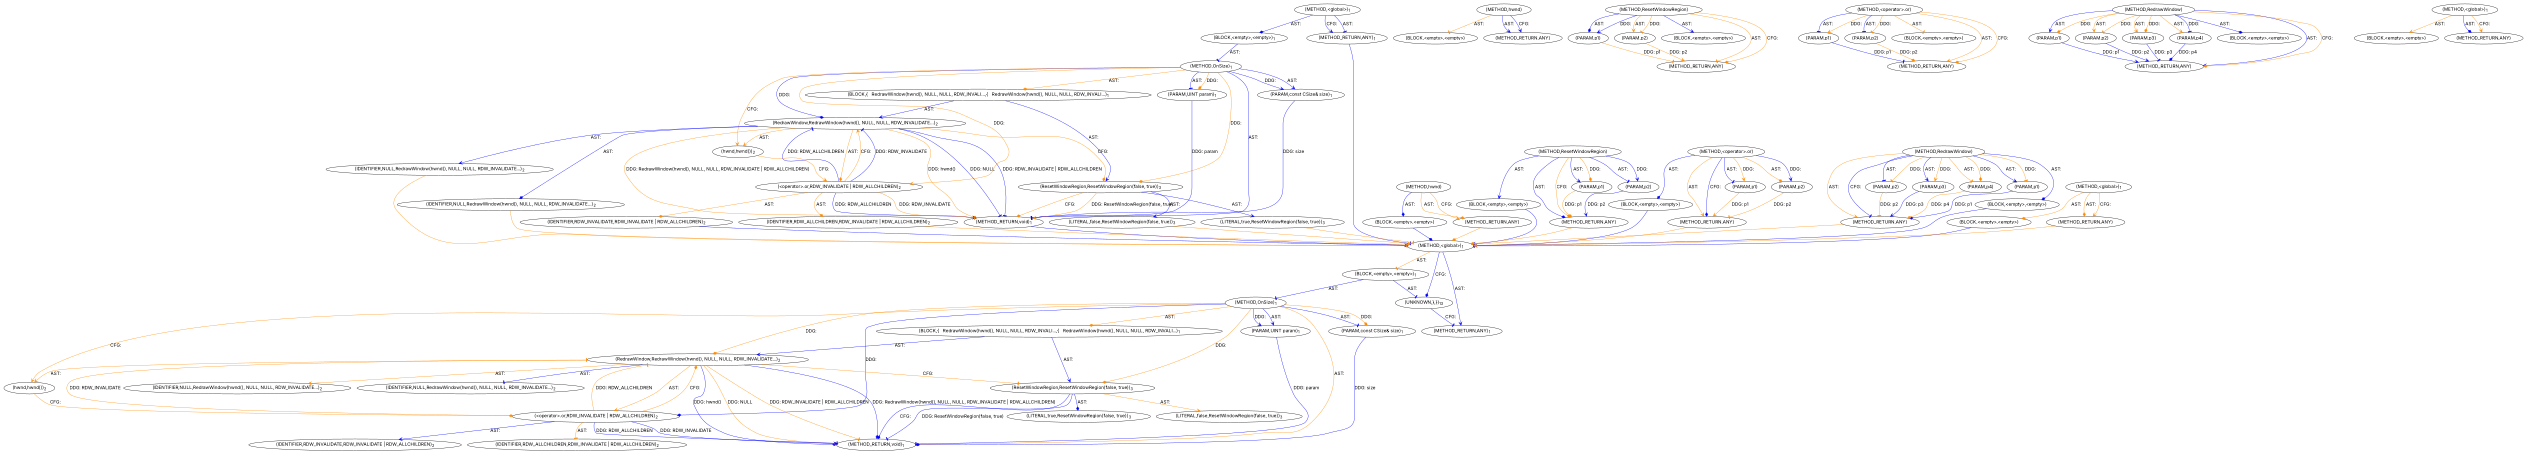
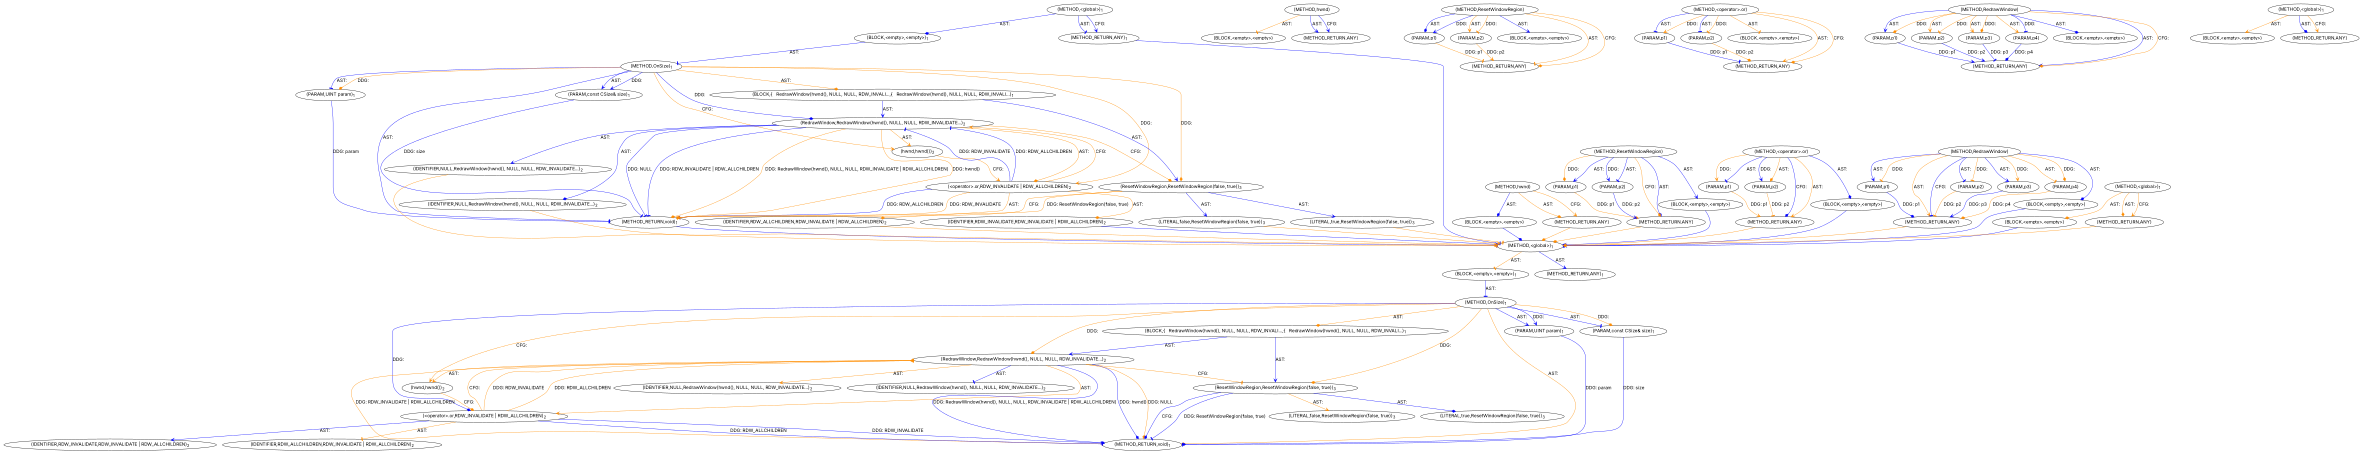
  digraph {
    fontname=Inter
    node [fontname=Inter]
    edge [color=darkorange arrowhead=vee fontname=Inter]
    n1 [label=<(METHOD,&lt;global&gt;)<SUB>1</SUB>>]
    n2 [label=<(BLOCK,&lt;empty&gt;,&lt;empty&gt;)<SUB>1</SUB>>]
-   n3 [label=<(UNKNOWN,},})<SUB>13</SUB>>]
    n4 [label=<(METHOD_RETURN,ANY)<SUB>1</SUB>>]
    n5 [label=<(METHOD,OnSize)<SUB>1</SUB>>]
    n6 [label=<(PARAM,UINT param)<SUB>1</SUB>>]
    n7 [label=<(PARAM,const CSize&amp; size)<SUB>1</SUB>>]
    n8 [label=<(BLOCK,{   RedrawWindow(hwnd(), NULL, NULL, RDW_INVALI...,{   RedrawWindow(hwnd(), NULL, NULL, RDW_INVALI...)<SUB>1</SUB>>]
    n9 [label=<(RedrawWindow,RedrawWindow(hwnd(), NULL, NULL, RDW_INVALIDATE...)<SUB>2</SUB>>]
    n10 [label=<(hwnd,hwnd())<SUB>2</SUB>>]
    n11 [label=<(&lt;operator&gt;.or,RDW_INVALIDATE | RDW_ALLCHILDREN)<SUB>2</SUB>>]
    n12 [label=<(ResetWindowRegion,ResetWindowRegion(false, true))<SUB>3</SUB>>]
    n13 [label=<(METHOD_RETURN,void)<SUB>1</SUB>>]
    n14 [label=<(IDENTIFIER,NULL,RedrawWindow(hwnd(), NULL, NULL, RDW_INVALIDATE...)<SUB>2</SUB>>]
    n15 [label=<(IDENTIFIER,NULL,RedrawWindow(hwnd(), NULL, NULL, RDW_INVALIDATE...)<SUB>2</SUB>>]
    n16 [label=<(IDENTIFIER,RDW_INVALIDATE,RDW_INVALIDATE | RDW_ALLCHILDREN)<SUB>2</SUB>>]
    n17 [label=<(IDENTIFIER,RDW_ALLCHILDREN,RDW_INVALIDATE | RDW_ALLCHILDREN)<SUB>2</SUB>>]
    n18 [label=<(LITERAL,false,ResetWindowRegion(false, true))<SUB>3</SUB>>]
    n19 [label=<(LITERAL,true,ResetWindowRegion(false, true))<SUB>3</SUB>>]
    n20 [label=<(METHOD,hwnd)>]
    n21 [label=<(BLOCK,&lt;empty&gt;,&lt;empty&gt;)>]
    n22 [label=<(METHOD_RETURN,ANY)>]
    n23 [label=<(METHOD,ResetWindowRegion)>]
    n24 [label=<(PARAM,p1)>]
    n25 [label=<(PARAM,p2)>]
    n26 [label=<(BLOCK,&lt;empty&gt;,&lt;empty&gt;)>]
    n27 [label=<(METHOD_RETURN,ANY)>]
    n28 [label=<(METHOD,&lt;operator&gt;.or)>]
    n29 [label=<(PARAM,p1)>]
    n30 [label=<(PARAM,p2)>]
    n31 [label=<(BLOCK,&lt;empty&gt;,&lt;empty&gt;)>]
    n32 [label=<(METHOD_RETURN,ANY)>]
    n33 [label=<(METHOD,RedrawWindow)>]
    n34 [label=<(PARAM,p1)>]
    n35 [label=<(PARAM,p2)>]
    n36 [label=<(PARAM,p3)>]
    n37 [label=<(PARAM,p4)>]
    n38 [label=<(BLOCK,&lt;empty&gt;,&lt;empty&gt;)>]
    n39 [label=<(METHOD_RETURN,ANY)>]
    n40 [label=<(METHOD,&lt;global&gt;)<SUB>1</SUB>>]
    n41 [label=<(BLOCK,&lt;empty&gt;,&lt;empty&gt;)>]
    n42 [label=<(METHOD_RETURN,ANY)>]
    n43 [label=<(METHOD,&lt;global&gt;)<SUB>1</SUB>>]
    n44 [label=<(BLOCK,&lt;empty&gt;,&lt;empty&gt;)<SUB>1</SUB>>]
    n45 [label=<(METHOD_RETURN,ANY)<SUB>1</SUB>>]
    n46 [label=<(METHOD,OnSize)<SUB>1</SUB>>]
    n47 [label=<(PARAM,UINT param)<SUB>1</SUB>>]
    n48 [label=<(PARAM,const CSize&amp; size)<SUB>1</SUB>>]
    n49 [label=<(BLOCK,{   RedrawWindow(hwnd(), NULL, NULL, RDW_INVALI...,{   RedrawWindow(hwnd(), NULL, NULL, RDW_INVALI...)<SUB>1</SUB>>]
    n50 [label=<(RedrawWindow,RedrawWindow(hwnd(), NULL, NULL, RDW_INVALIDATE...)<SUB>2</SUB>>]
    n51 [label=<(hwnd,hwnd())<SUB>2</SUB>>]
    n52 [label=<(&lt;operator&gt;.or,RDW_INVALIDATE | RDW_ALLCHILDREN)<SUB>2</SUB>>]
    n53 [label=<(ResetWindowRegion,ResetWindowRegion(false, true))<SUB>3</SUB>>]
    n54 [label=<(METHOD_RETURN,void)<SUB>1</SUB>>]
    n55 [label=<(IDENTIFIER,NULL,RedrawWindow(hwnd(), NULL, NULL, RDW_INVALIDATE...)<SUB>2</SUB>>]
    n56 [label=<(IDENTIFIER,NULL,RedrawWindow(hwnd(), NULL, NULL, RDW_INVALIDATE...)<SUB>2</SUB>>]
    n57 [label=<(IDENTIFIER,RDW_INVALIDATE,RDW_INVALIDATE | RDW_ALLCHILDREN)<SUB>2</SUB>>]
    n58 [label=<(IDENTIFIER,RDW_ALLCHILDREN,RDW_INVALIDATE | RDW_ALLCHILDREN)<SUB>2</SUB>>]
    n59 [label=<(LITERAL,false,ResetWindowRegion(false, true))<SUB>3</SUB>>]
    n60 [label=<(LITERAL,true,ResetWindowRegion(false, true))<SUB>3</SUB>>]
    n61 [label=<(METHOD,hwnd)>]
    n62 [label=<(BLOCK,&lt;empty&gt;,&lt;empty&gt;)>]
    n63 [label=<(METHOD_RETURN,ANY)>]
    n64 [label=<(METHOD,ResetWindowRegion)>]
    n65 [label=<(PARAM,p1)>]
    n66 [label=<(PARAM,p2)>]
    n67 [label=<(BLOCK,&lt;empty&gt;,&lt;empty&gt;)>]
    n68 [label=<(METHOD_RETURN,ANY)>]
    n69 [label=<(METHOD,&lt;operator&gt;.or)>]
    n70 [label=<(PARAM,p1)>]
    n71 [label=<(PARAM,p2)>]
    n72 [label=<(BLOCK,&lt;empty&gt;,&lt;empty&gt;)>]
    n73 [label=<(METHOD_RETURN,ANY)>]
    n74 [label=<(METHOD,RedrawWindow)>]
    n75 [label=<(PARAM,p1)>]
    n76 [label=<(PARAM,p2)>]
    n77 [label=<(PARAM,p3)>]
    n78 [label=<(PARAM,p4)>]
    n79 [label=<(BLOCK,&lt;empty&gt;,&lt;empty&gt;)>]
    n80 [label=<(METHOD_RETURN,ANY)>]
    n81 [label=<(METHOD,&lt;global&gt;)<SUB>1</SUB>>]
    n82 [label=<(BLOCK,&lt;empty&gt;,&lt;empty&gt;)>]
    n83 [label=<(METHOD_RETURN,ANY)>]
    n1 -> n2 [label="AST: " arrowhead=tee]
-   n1 -> n3 [label="CFG: " color=blue arrowhead=diamond]
    n1 -> n4 [label="AST: " color=blue]
-   n2 -> n3 [label="AST: " color=blue arrowhead=tee]
    n2 -> n5 [label="AST: " color=blue arrowhead=tee]
-   n3 -> n4 [label="CFG: " color=blue arrowhead=tee]
    n5 -> n6 [label="AST: " color=blue]
    n5 -> n6 [label="DDG: " color=blue]
    n5 -> n7 [label="AST: " color=blue arrowhead=tee]
    n5 -> n7 [label="DDG: " arrowhead=diamond]
    n5 -> n8 [label="AST: " arrowhead=diamond]
    n5 -> n9 [label="DDG: " arrowhead=diamond]
    n5 -> n10 [label="CFG: "]
    n5 -> n11 [label="DDG: " color=blue arrowhead=diamond]
    n5 -> n12 [label="DDG: " arrowhead=diamond]
    n5 -> n13 [label="AST: " arrowhead=diamond]
    n6 -> n13 [label="DDG: param" color=blue arrowhead=tee]
    n7 -> n13 [label="DDG: size" color=blue arrowhead=diamond]
    n8 -> n9 [label="AST: " color=blue]
    n8 -> n12 [label="AST: " color=blue]
    n9 -> n10 [label="AST: "]
    n9 -> n11 [label="AST: "]
    n9 -> n12 [label="CFG: " arrowhead=tee]
    n9 -> n13 [label="DDG: hwnd()" color=blue arrowhead=diamond]
    n9 -> n13 [label="DDG: NULL" arrowhead=diamond]
    n9 -> n13 [label="DDG: RDW_INVALIDATE | RDW_ALLCHILDREN" arrowhead=tee]
    n9 -> n13 [label="DDG: RedrawWindow(hwnd(), NULL, NULL, RDW_INVALIDATE | RDW_ALLCHILDREN)" color=blue arrowhead=diamond]
    n9 -> n14 [label="AST: "]
    n9 -> n15 [label="AST: " color=blue arrowhead=tee]
    n10 -> n11 [label="CFG: " arrowhead=diamond]
    n11 -> n9 [label="CFG: " arrowhead=diamond]
    n11 -> n9 [label="DDG: RDW_INVALIDATE" arrowhead=tee]
    n11 -> n9 [label="DDG: RDW_ALLCHILDREN" arrowhead=tee]
    n11 -> n13 [label="DDG: RDW_ALLCHILDREN" color=blue arrowhead=tee]
    n11 -> n13 [label="DDG: RDW_INVALIDATE" color=blue]
    n11 -> n16 [label="AST: " color=blue]
    n11 -> n17 [label="AST: " arrowhead=tee]
    n12 -> n13 [label="CFG: " color=blue arrowhead=diamond]
    n12 -> n13 [label="DDG: ResetWindowRegion(false, true)" color=blue arrowhead=tee]
    n12 -> n18 [label="AST: "]
    n12 -> n19 [label="AST: " color=blue arrowhead=diamond]
    n20 -> n21 [label="AST: " arrowhead=tee]
    n20 -> n22 [label="AST: " color=blue]
    n20 -> n22 [label="CFG: " color=blue]
    n23 -> n24 [label="AST: " color=blue arrowhead=diamond]
    n23 -> n24 [label="DDG: " color=blue]
    n23 -> n25 [label="AST: "]
    n23 -> n25 [label="DDG: " arrowhead=tee]
    n23 -> n26 [label="AST: " color=blue]
    n23 -> n27 [label="AST: " arrowhead=tee]
    n23 -> n27 [label="CFG: " arrowhead=diamond]
    n24 -> n27 [label="DDG: p1" arrowhead=tee]
    n25 -> n27 [label="DDG: p2"]
    n28 -> n29 [label="AST: " color=blue arrowhead=tee]
    n28 -> n29 [label="DDG: "]
    n28 -> n30 [label="AST: " color=blue arrowhead=tee]
    n28 -> n30 [label="DDG: " arrowhead=tee]
    n28 -> n31 [label="AST: " arrowhead=tee]
    n28 -> n32 [label="AST: "]
    n28 -> n32 [label="CFG: " arrowhead=diamond]
    n29 -> n32 [label="DDG: p1" color=blue arrowhead=tee]
    n30 -> n32 [label="DDG: p2" arrowhead=diamond]
    n33 -> n34 [label="AST: " color=blue]
    n33 -> n34 [label="DDG: " arrowhead=diamond]
    n33 -> n35 [label="AST: "]
    n33 -> n35 [label="DDG: " arrowhead=tee]
    n33 -> n36 [label="AST: "]
    n33 -> n36 [label="DDG: " arrowhead=diamond]
    n33 -> n37 [label="AST: "]
    n33 -> n37 [label="DDG: " color=blue arrowhead=tee]
    n33 -> n38 [label="AST: " color=blue arrowhead=diamond]
    n33 -> n39 [label="AST: " color=blue]
    n33 -> n39 [label="CFG: " arrowhead=diamond]
    n34 -> n39 [label="DDG: p1" color=blue]
    n35 -> n39 [label="DDG: p2" color=blue]
    n36 -> n39 [label="DDG: p3" color=blue arrowhead=tee]
    n37 -> n39 [label="DDG: p4" color=blue arrowhead=diamond]
    n40 -> n41 [label="AST: "]
    n40 -> n42 [label="AST: " color=blue arrowhead=diamond]
    n40 -> n42 [label="CFG: "]
    n43 -> n44 [label="AST: " color=blue arrowhead=diamond]
    n43 -> n45 [label="AST: " color=blue arrowhead=tee]
    n43 -> n45 [label="CFG: " color=blue]
    n44 -> n46 [label="AST: " color=blue arrowhead=tee]
    n45 -> n1 [color=blue arrowhead=tee]
    n46 -> n47 [label="AST: " color=blue arrowhead=tee]
    n46 -> n47 [label="DDG: " arrowhead=diamond]
    n46 -> n48 [label="AST: " color=blue]
    n46 -> n48 [label="DDG: " color=blue]
    n46 -> n49 [label="AST: " arrowhead=diamond]
    n46 -> n50 [label="DDG: " color=blue arrowhead=diamond]
    n46 -> n51 [label="CFG: "]
    n46 -> n52 [label="DDG: "]
    n46 -> n53 [label="DDG: " arrowhead=diamond]
    n46 -> n54 [label="AST: " color=blue arrowhead=tee]
    n47 -> n54 [label="DDG: param" color=blue arrowhead=tee]
    n48 -> n54 [label="DDG: size" color=blue arrowhead=tee]
    n49 -> n50 [label="AST: " color=blue]
    n49 -> n53 [label="AST: " color=blue]
    n50 -> n51 [label="AST: "]
    n50 -> n52 [label="AST: " arrowhead=diamond]
    n50 -> n53 [label="CFG: " arrowhead=diamond]
    n50 -> n54 [label="DDG: hwnd()" arrowhead=diamond]
    n50 -> n54 [label="DDG: NULL" color=blue arrowhead=tee]
    n50 -> n54 [label="DDG: RDW_INVALIDATE | RDW_ALLCHILDREN" color=blue arrowhead=tee]
    n50 -> n54 [label="DDG: RedrawWindow(hwnd(), NULL, NULL, RDW_INVALIDATE | RDW_ALLCHILDREN)" arrowhead=diamond]
    n50 -> n55 [label="AST: " color=blue]
    n50 -> n56 [label="AST: " color=blue arrowhead=diamond]
    n51 -> n52 [label="CFG: "]
    n52 -> n50 [label="CFG: "]
    n52 -> n50 [label="DDG: RDW_INVALIDATE" color=blue arrowhead=tee]
    n52 -> n50 [label="DDG: RDW_ALLCHILDREN" color=blue arrowhead=tee]
    n52 -> n54 [label="DDG: RDW_ALLCHILDREN" color=blue]
    n52 -> n54 [label="DDG: RDW_INVALIDATE" arrowhead=tee]
    n52 -> n57 [label="AST: " arrowhead=diamond]
    n52 -> n58 [label="AST: " arrowhead=diamond]
    n53 -> n54 [label="CFG: " arrowhead=diamond]
    n53 -> n54 [label="DDG: ResetWindowRegion(false, true)"]
    n53 -> n59 [label="AST: " color=blue]
    n53 -> n60 [label="AST: " color=blue]
    n54 -> n1 [color=blue arrowhead=tee]
    n55 -> n1 [arrowhead=tee]
    n56 -> n1 [arrowhead=diamond]
    n57 -> n1 [color=blue]
    n58 -> n1
    n59 -> n1
    n60 -> n1 [arrowhead=tee]
    n61 -> n62 [label="AST: " color=blue arrowhead=diamond]
    n61 -> n63 [label="AST: " arrowhead=diamond]
    n61 -> n63 [label="CFG: "]
    n62 -> n1 [color=blue arrowhead=diamond]
    n63 -> n1 [arrowhead=diamond]
    n64 -> n65 [label="AST: " color=blue]
    n64 -> n65 [label="DDG: " arrowhead=diamond]
    n64 -> n66 [label="AST: " color=blue arrowhead=tee]
    n64 -> n66 [label="DDG: " color=blue]
    n64 -> n67 [label="AST: " color=blue]
    n64 -> n68 [label="AST: " color=blue arrowhead=diamond]
    n64 -> n68 [label="CFG: " arrowhead=diamond]
    n65 -> n68 [label="DDG: p1" arrowhead=diamond]
    n66 -> n68 [label="DDG: p2" color=blue]
    n67 -> n1 [color=blue]
    n68 -> n1 [arrowhead=diamond]
    n69 -> n70 [label="AST: " color=blue arrowhead=tee]
    n69 -> n70 [label="DDG: "]
    n69 -> n71 [label="AST: " arrowhead=diamond]
    n69 -> n71 [label="DDG: " color=blue]
    n69 -> n72 [label="AST: " color=blue arrowhead=diamond]
    n69 -> n73 [label="AST: "]
    n69 -> n73 [label="CFG: " color=blue arrowhead=diamond]
    n70 -> n73 [label="DDG: p1"]
    n71 -> n73 [label="DDG: p2" arrowhead=tee]
    n72 -> n1 [color=blue]
    n73 -> n1
    n74 -> n75 [label="AST: " color=blue]
    n74 -> n75 [label="DDG: " arrowhead=tee]
    n74 -> n76 [label="AST: " color=blue arrowhead=tee]
    n74 -> n76 [label="DDG: " arrowhead=tee]
    n74 -> n77 [label="AST: " color=blue]
    n74 -> n77 [label="DDG: "]
    n74 -> n78 [label="AST: " arrowhead=tee]
    n74 -> n78 [label="DDG: " arrowhead=diamond]
    n74 -> n79 [label="AST: " color=blue arrowhead=diamond]
    n74 -> n80 [label="AST: "]
    n74 -> n80 [label="CFG: " color=blue arrowhead=tee]
    n75 -> n80 [label="DDG: p1" color=blue arrowhead=diamond]
    n76 -> n80 [label="DDG: p2" arrowhead=tee]
    n77 -> n80 [label="DDG: p3" color=blue]
    n78 -> n80 [label="DDG: p4" arrowhead=diamond]
    n79 -> n1 [color=blue arrowhead=tee]
    n80 -> n1 [arrowhead=diamond]
    n81 -> n82 [label="AST: " arrowhead=diamond]
    n81 -> n83 [label="AST: " arrowhead=diamond]
    n81 -> n83 [label="CFG: "]
    n82 -> n1 [color=blue arrowhead=tee]
    n83 -> n1 [arrowhead=diamond]
  }
